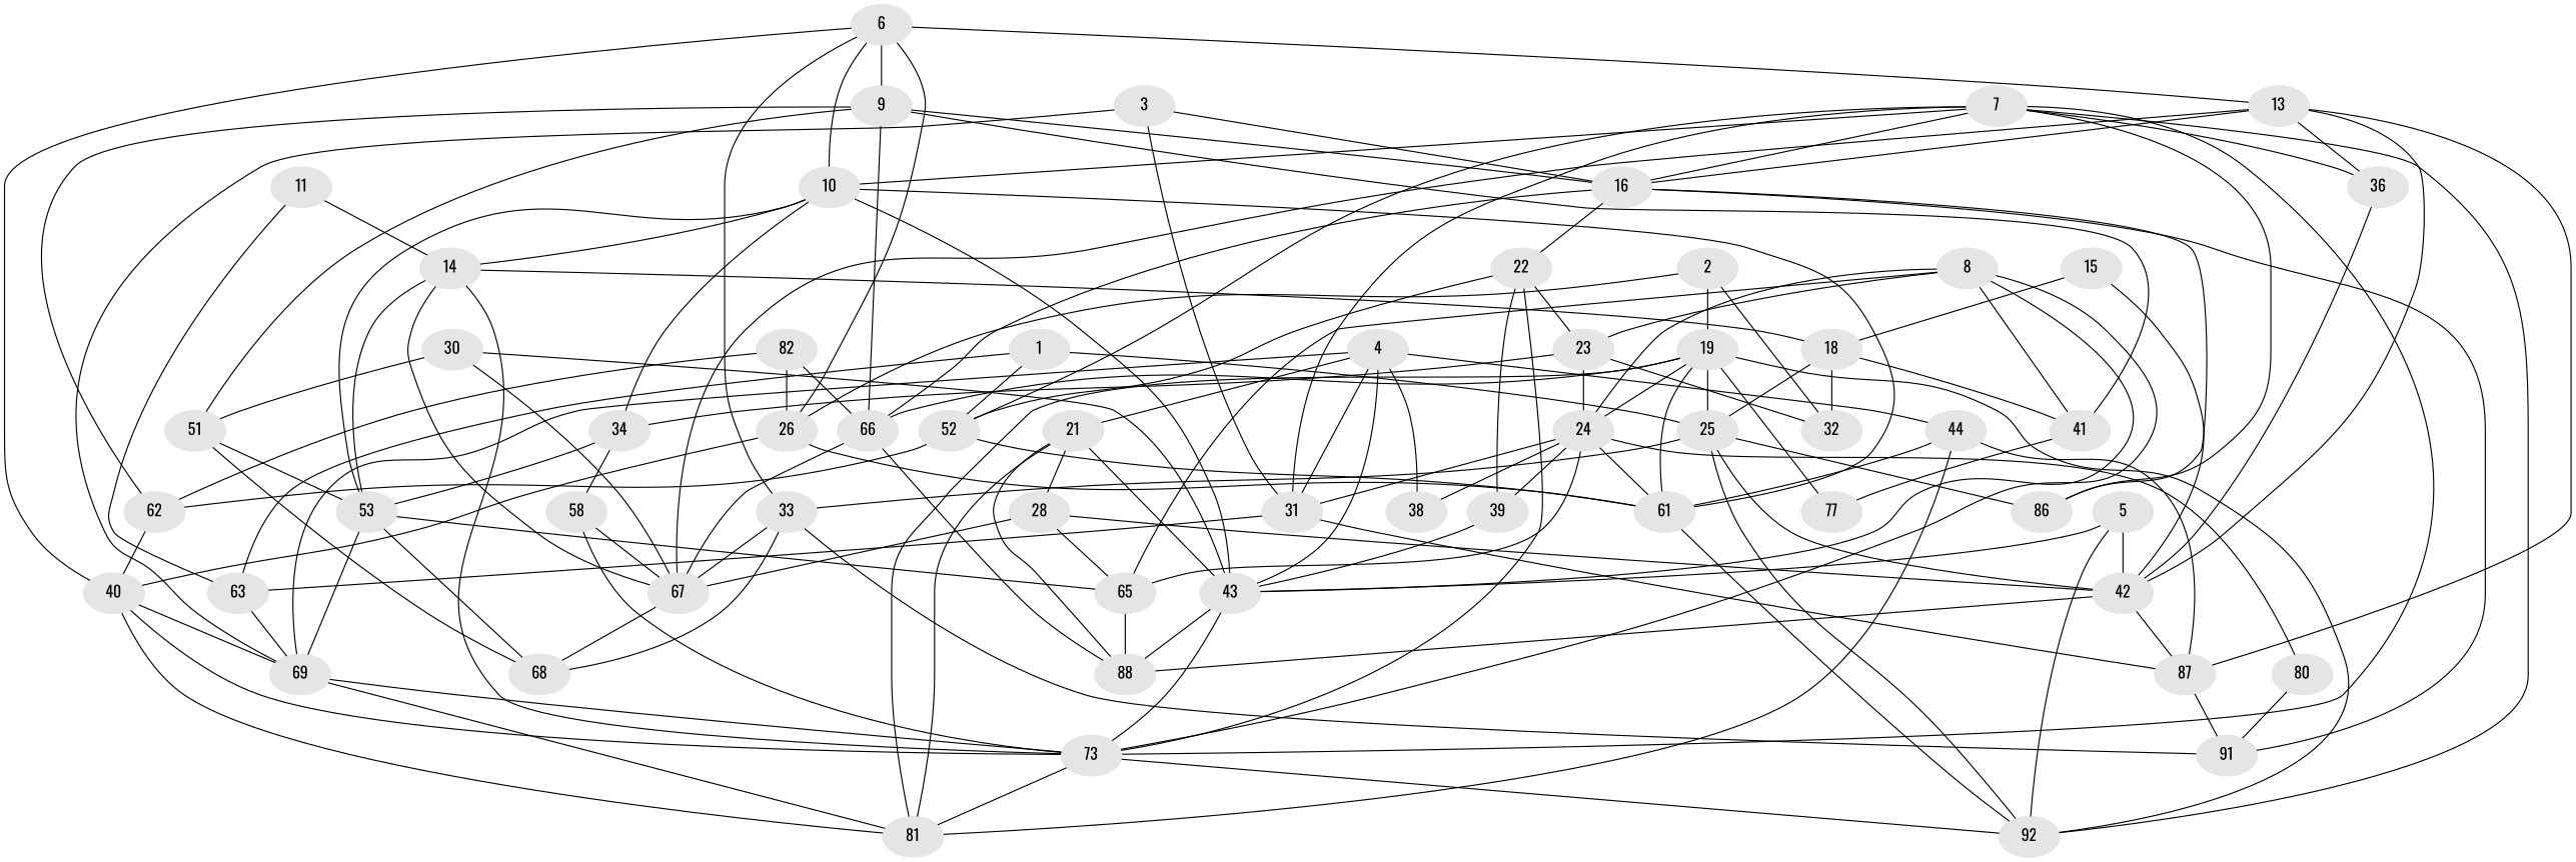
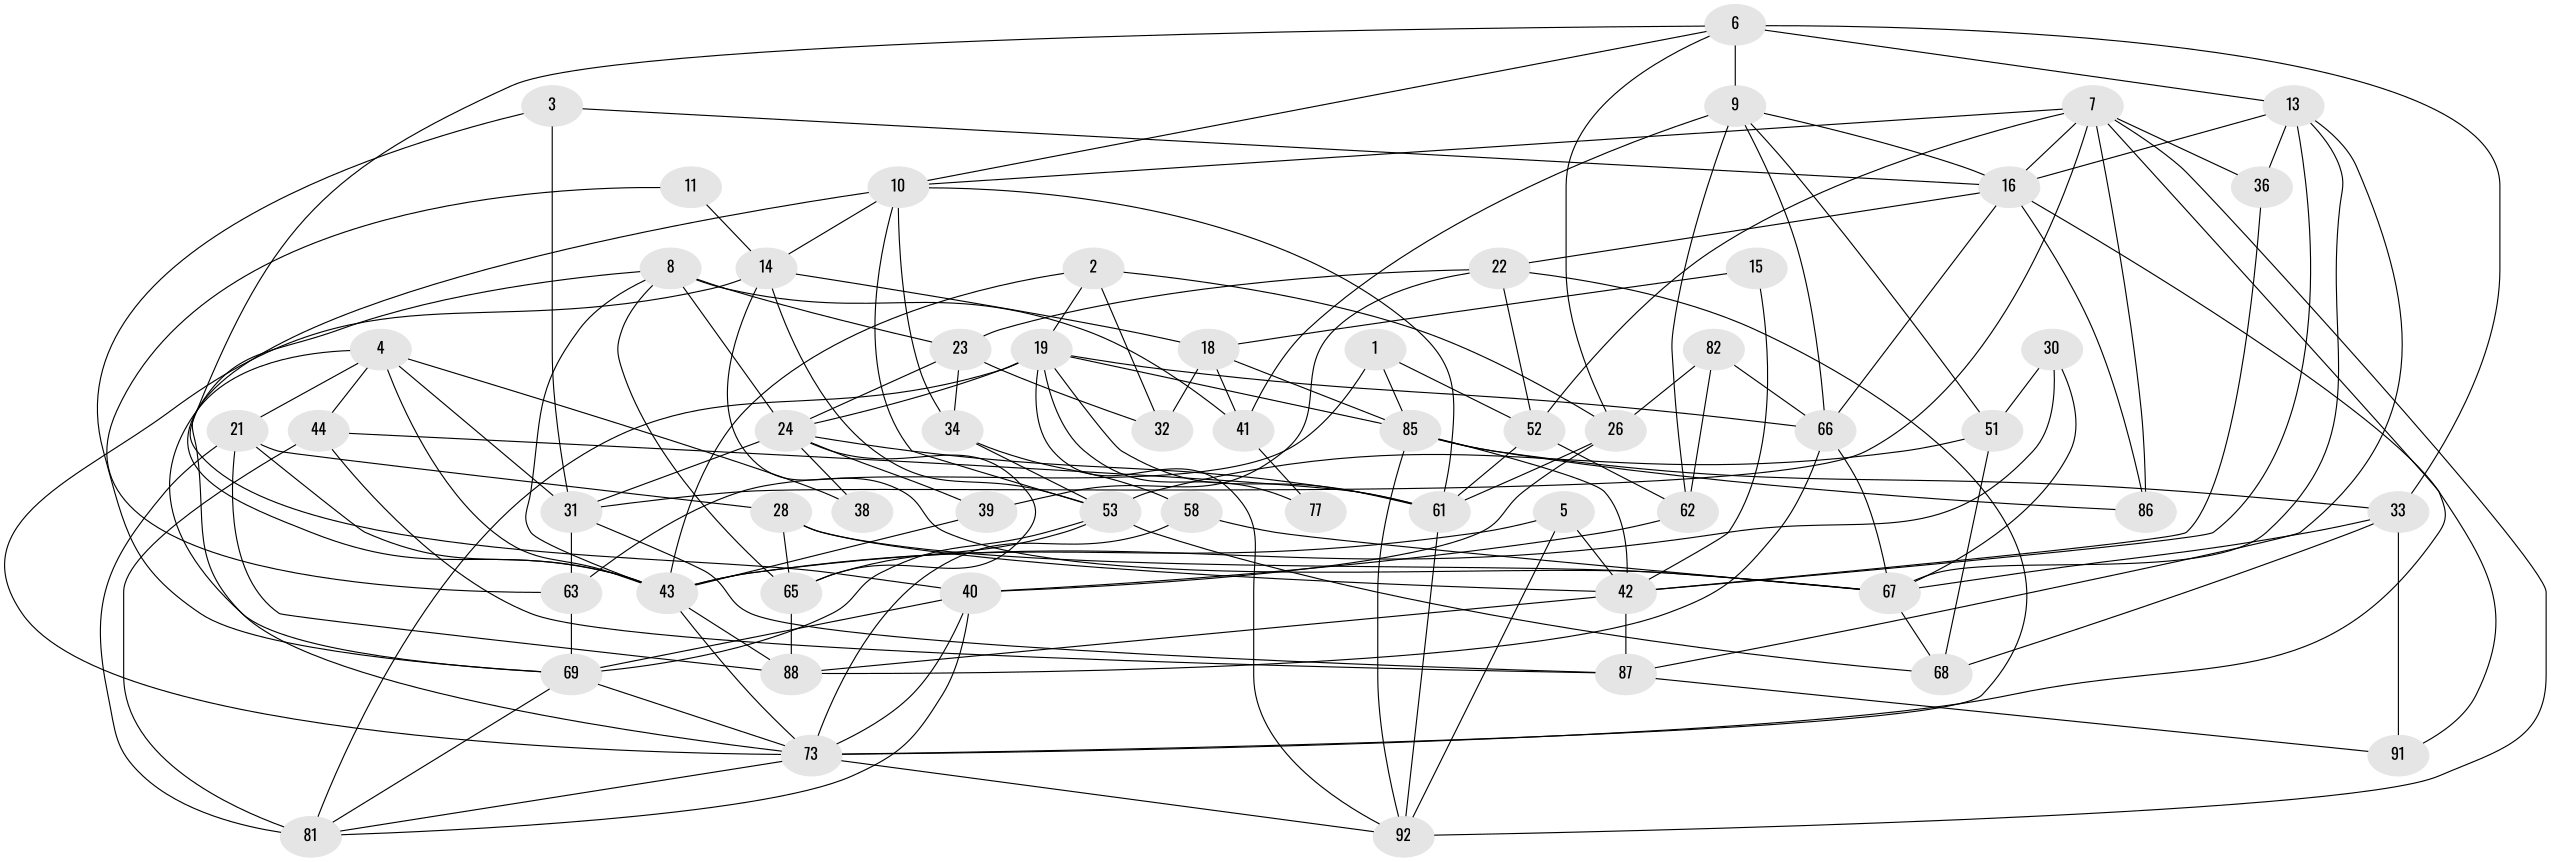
  graph {
    fontname=Oswald
    node [color=gray90 fontname=Oswald style=filled]
    edge [fontname=Oswald]
    1 [super="+60"]
-   25 [super="+75"]
+   25 [super="+75" label=85]
    52 [super="+96"]
    63 [super="+70"]
    42 [super="+82"]
    92 [super="+94"]
    33 [super="+59"]
    86
    62
    61 [super="+89"]
    69 [super="+93"]
    2 [super="+49"]
    19 [super="+55"]
    26 [super="+85"]
    32
    43 [super="+72"]
    66 [super="+98"]
    24 [super="+78"]
    77
    81
    40 [super="+45"]
    73 [super="+84"]
    88
    3 [super="+20"]
    16 [super="+47"]
    31 [super="+100"]
    22 [super="+64"]
    91
    87 [super="+95"]
    4 [super="+37"]
    21 [super="+48"]
    38
    44
    28
    5 [super="+74"]
    6 [super="+83"]
    9 [super="+17"]
    10 [super="+76"]
    13 [super="+29"]
    41 [super="+90"]
    51
    14 [super="+27"]
    34
    53 [super="+57"]
    36
    67 [super="+99"]
    68
    7 [super="+97"]
    8 [super="+46"]
    23 [super="+54"]
    65 [super="+79"]
    18 [super="+71"]
    58
    11
    n55 [label=82]
    15
    39
-   80
    30 [super="+35"]
    1 -- 25
    1 -- 52
    1 -- 63
    25 -- 42
    25 -- 92
    25 -- 33
    25 -- 86
    52 -- 62
    52 -- 61
    63 -- 69
    42 -- 88
    42 -- 87
    33 -- 91
    33 -- 67
    33 -- 68
    62 -- 40
    61 -- 92
    69 -- 81
    69 -- 73
    2 -- 19
    2 -- 26
    2 -- 32
+   2 -- 43
    19 -- 25
    19 -- 92
    19 -- 61
    19 -- 66
    19 -- 24
    19 -- 77
    19 -- 81
    26 -- 61 [weight=2]
    26 -- 40
    43 -- 73
    43 -- 88
    66 -- 88
    66 -- 67
    24 -- 61
    24 -- 31
    24 -- 38
    24 -- 65
    24 -- 39
-   24 -- 80
    40 -- 69
    40 -- 81
    40 -- 73
    73 -- 92
    73 -- 81
    3 -- 69
    3 -- 16
    3 -- 31
    16 -- 86
    16 -- 66
    16 -- 22
    16 -- 91
    31 -- 63
    31 -- 87
    22 -- 52
    22 -- 73
    22 -- 23
    22 -- 39
    87 -- 91
    4 -- 69
    4 -- 43
    4 -- 31 [weight=2]
    4 -- 21
    4 -- 38
    4 -- 44
    21 -- 43
    21 -- 81
    21 -- 88
    21 -- 28
    44 -- 61
    44 -- 81
    44 -- 87
    28 -- 42
    28 -- 67
    28 -- 65
    5 -- 42
    5 -- 92
    5 -- 43
    6 -- 33
    6 -- 26
    6 -- 40
    6 -- 9 [weight=2]
    6 -- 10
    6 -- 13
    9 -- 62
    9 -- 66
    9 -- 16
    9 -- 41
    9 -- 51
    10 -- 61
    10 -- 43
    10 -- 14
    10 -- 34
    10 -- 53
    13 -- 42
    13 -- 16
    13 -- 87
    13 -- 36
    13 -- 67
    41 -- 77
    51 -- 53
    51 -- 68
    14 -- 73
    14 -- 53
    14 -- 67
    14 -- 18
    34 -- 53
    34 -- 58
    53 -- 69
    53 -- 68
    53 -- 65
    36 -- 42
    67 -- 68
    7 -- 52
    7 -- 92
    7 -- 86
    7 -- 73
    7 -- 16
    7 -- 31
    7 -- 10
    7 -- 36
    8 -- 43
    8 -- 24
    8 -- 73
    8 -- 41
    8 -- 23
    8 -- 65
    23 -- 32
    23 -- 24
    23 -- 34
    65 -- 88
    18 -- 25
    18 -- 32
    18 -- 41
    58 -- 73
    58 -- 67
    11 -- 63
    11 -- 14
    n55 -- 62
    n55 -- 26
    n55 -- 66
    15 -- 42
    15 -- 18
    39 -- 43
-   80 -- 91
    30 -- 43
    30 -- 51
    30 -- 67
  }
